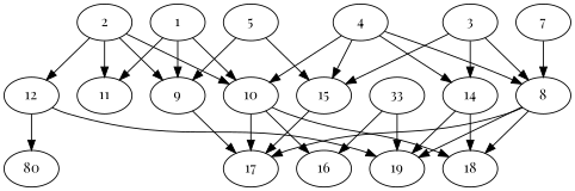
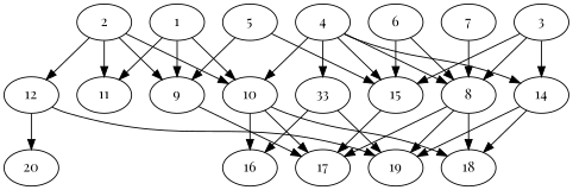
  digraph {
    fontname="Playfair Display"
    node [alpha=0.04 fontname="Playfair Display"]
    edge [fontname="Playfair Display"]
    1 [expect_size=41179136]
    9 [alpha=0.12 expect_size=35666944]
    10 [alpha=0.06 expect_size=28956672]
    11 [alpha=0.16 expect_size=25794560]
    17 [expect_size=14944256]
    18 [alpha=0.17 expect_size=5487616]
    16 [expect_size=41250816]
    2 [alpha=0.09 expect_size=13785088]
    12 [alpha=0.10 expect_size=34844672]
    19 [alpha=0.03 expect_size=35521536]
-   20 [alpha=0.17 expect_size=17480704 label=80]
+   20 [alpha=0.17 expect_size=17480704]
    3 [alpha=0.09 expect_size=44580864]
    8 [alpha=0.13 expect_size=20495360]
    14 [alpha=0.14 expect_size=29223936]
    15 [alpha=0.15 expect_size=38761472]
    4 [expect_size=35574784]
    n17 [alpha=0.17 expect_size=7723008 label=33]
    5 [alpha=0.01 expect_size=46211072]
+   6 [alpha=0.09 expect_size=31917056]
    7 [alpha=0.16 expect_size=16944128]
    1 -> 9
    1 -> 10
    1 -> 11
    9 -> 17
    10 -> 17
    10 -> 18
    10 -> 16
    2 -> 9
    2 -> 10
    2 -> 11
    2 -> 12
    12 -> 19
    12 -> 20
    3 -> 8
    3 -> 14
    3 -> 15
    8 -> 17
    8 -> 18
    8 -> 19
    14 -> 18
    14 -> 19
    15 -> 17
    4 -> 10
    4 -> 8
    4 -> 14
    4 -> 15
+   4 -> n17
    n17 -> 16
    n17 -> 19
    5 -> 9
    5 -> 15
+   6 -> 8
+   6 -> 15
    7 -> 8
  }
